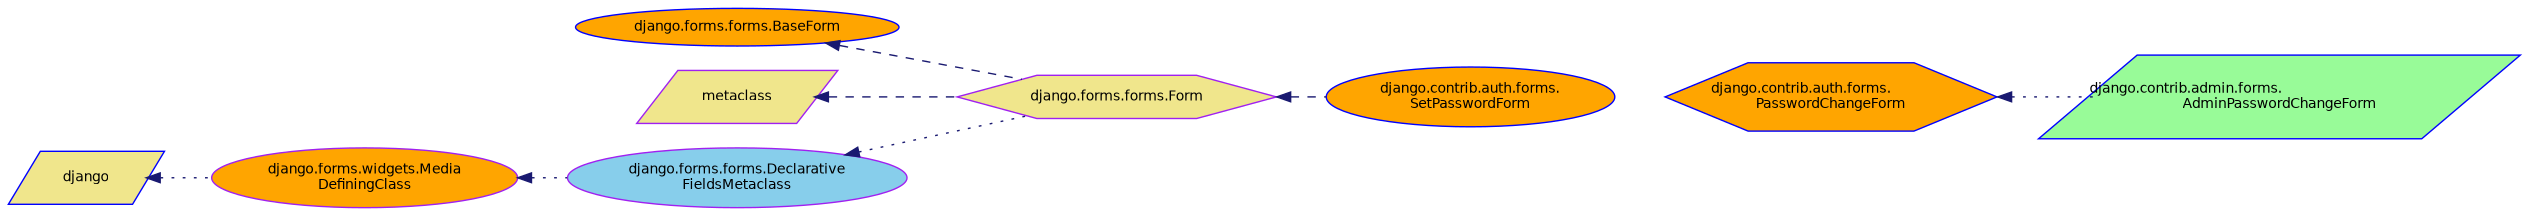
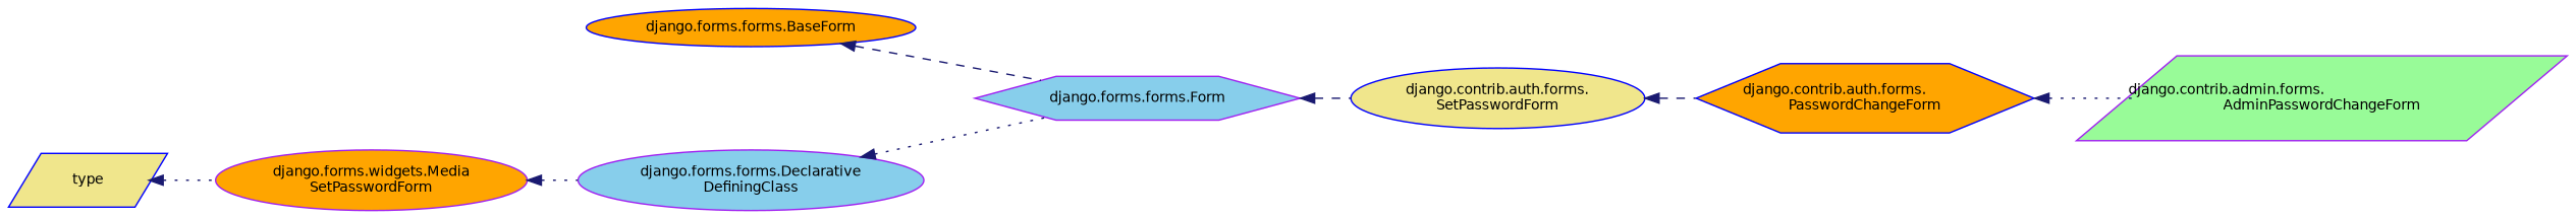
  digraph {
    rankdir=LR
    node [color=purple fillcolor=orange fontname=Helvetica fontsize=10 shape=ellipse style=filled]
    edge [color=midnightblue dir=back fontname=Helvetica fontsize=10 labelfontname=Helvetica labelfontsize=10 style=dotted]
    n1 [color=blue fontcolor=black height=0.2 label="django.contrib.auth.forms.\lPasswordChangeForm" shape=hexagon width=0.4]
-   n2 [color=blue fillcolor=palegreen height=0.2 label="django.contrib.admin.forms.\lAdminPasswordChangeForm" shape=parallelogram width=0.4]
-   n3 [color=blue height=0.2 label="django.contrib.auth.forms.\lSetPasswordForm" width=0.4]
-   n4 [fillcolor=khaki height=0.2 label="django.forms.forms.Form" shape=hexagon width=0.4]
+   n2 [fillcolor=palegreen height=0.2 label="django.contrib.admin.forms.\lAdminPasswordChangeForm" shape=parallelogram width=0.4]
+   n3 [color=blue fillcolor=khaki height=0.2 label="django.contrib.auth.forms.\lSetPasswordForm" width=0.4]
+   n4 [fillcolor=skyblue height=0.2 label="django.forms.forms.Form" shape=hexagon width=0.4]
    n5 [color=blue height=0.2 label="django.forms.forms.BaseForm" width=0.4]
-   n6 [fillcolor=khaki height=0.2 label=metaclass shape=parallelogram width=0.4]
-   n7 [fillcolor=skyblue height=0.2 label="django.forms.forms.Declarative\lFieldsMetaclass" width=0.4]
-   n8 [height=0.2 label="django.forms.widgets.Media\lDefiningClass" width=0.4]
-   n9 [color=blue fillcolor=khaki height=0.2 label=django shape=parallelogram width=0.4]
+   n7 [fillcolor=skyblue height=0.2 label="django.forms.forms.Declarative\lDefiningClass" width=0.4]
+   n8 [height=0.2 label="django.forms.widgets.Media\lSetPasswordForm" width=0.4]
+   n9 [color=blue fillcolor=khaki height=0.2 label=type shape=parallelogram width=0.4]
    n1 -> n2
+   n3 -> n1 [style=dashed]
    n4 -> n3 [style=dashed]
    n5 -> n4 [style=dashed]
-   n6 -> n4 [style=dashed]
    n7 -> n4
    n8 -> n7
    n9 -> n8
  }
